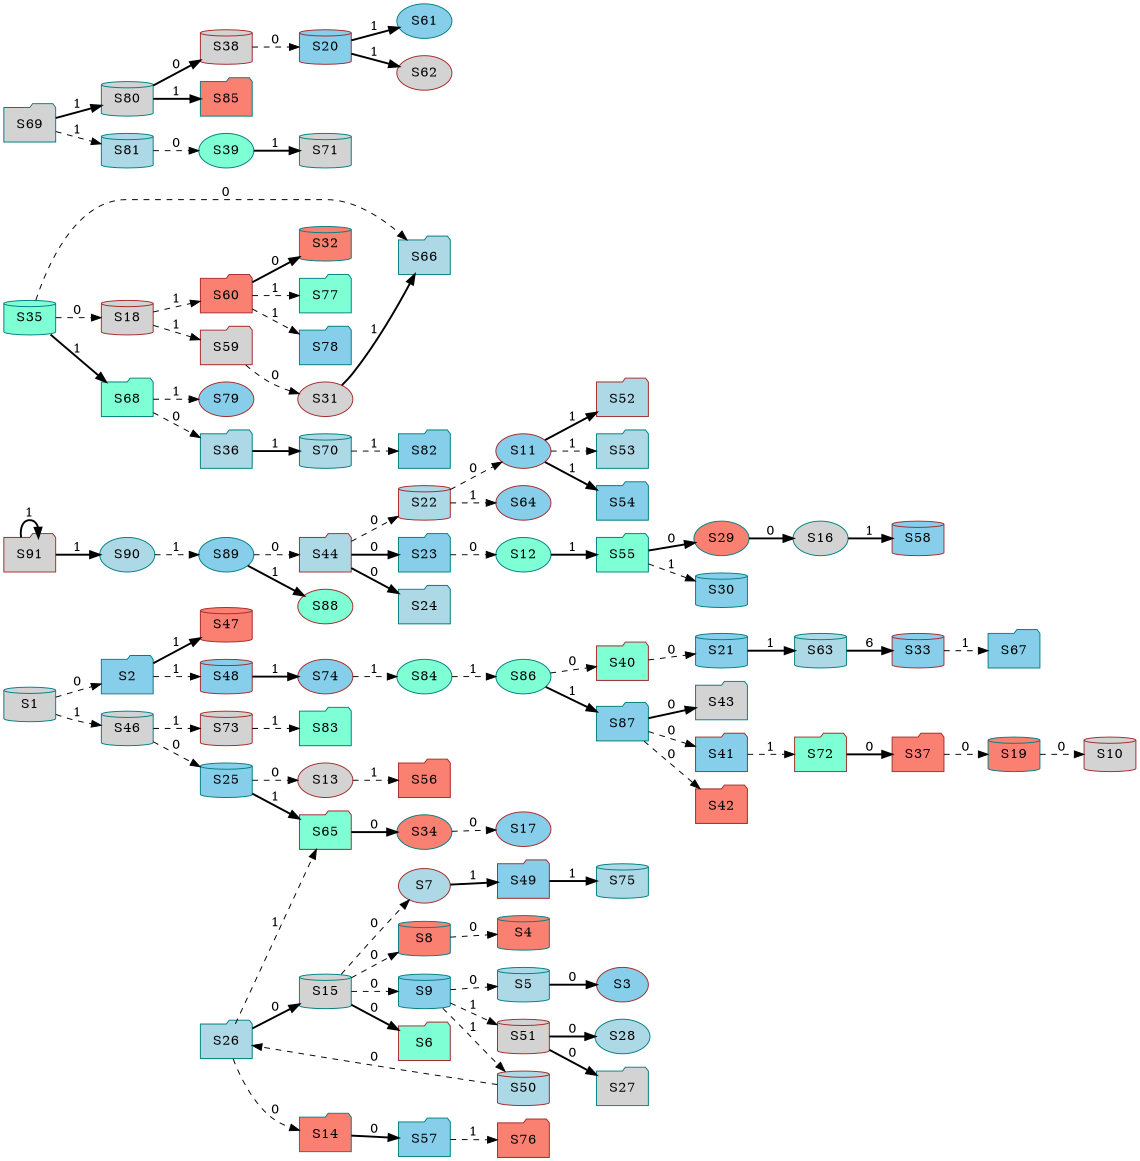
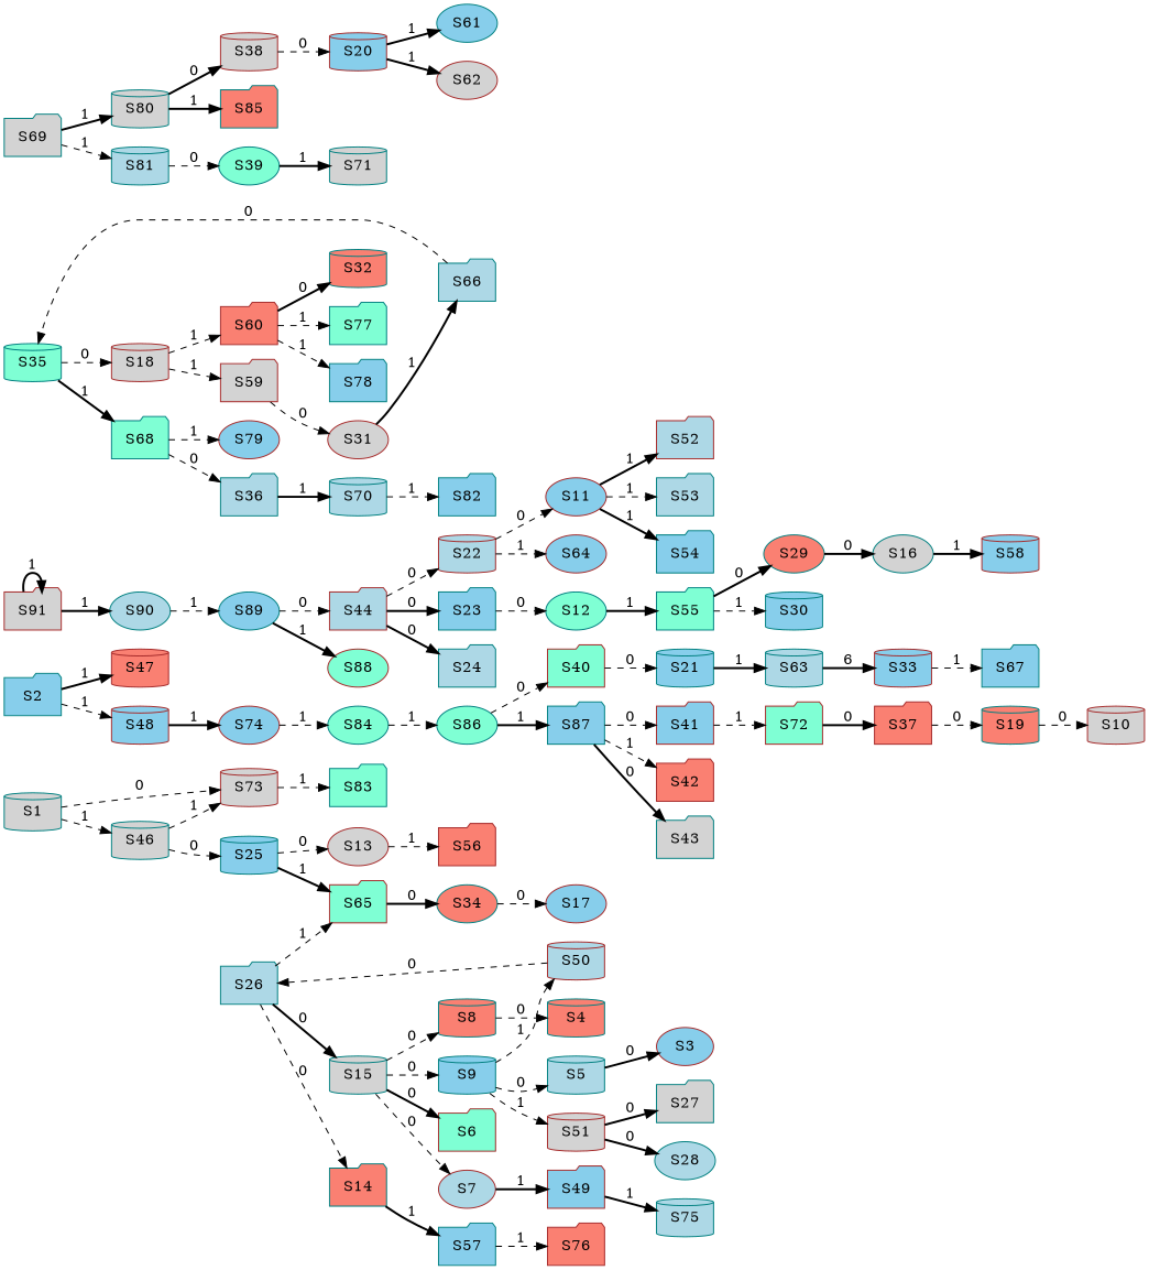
  strict digraph {
    rankdir=LR
    node [color=teal fillcolor=skyblue shape=folder style=filled]
    edge [style=dashed]
    S1 [fillcolor=lightgrey shape=cylinder]
    S2
    S46 [fillcolor=lightgrey shape=cylinder]
    S47 [color=brown fillcolor=salmon shape=cylinder]
    S48 [color=brown shape=cylinder]
    S25 [shape=cylinder]
    S73 [color=brown fillcolor=lightgrey shape=cylinder]
    S74 [color=brown shape=ellipse]
    S5 [fillcolor=lightblue shape=cylinder]
    S3 [color=brown shape=ellipse]
    S8 [fillcolor=salmon shape=cylinder]
    S4 [fillcolor=salmon shape=cylinder]
    S9 [shape=cylinder]
    S50 [color=brown fillcolor=lightblue shape=cylinder]
    S51 [color=brown fillcolor=lightgrey shape=cylinder]
    S26 [fillcolor=lightblue]
    S27 [fillcolor=lightgrey]
    S28 [fillcolor=lightblue shape=ellipse]
    S15 [fillcolor=lightgrey shape=cylinder]
    S6 [color=brown fillcolor=aquamarine]
    S7 [color=brown fillcolor=lightblue shape=ellipse]
    S49 [color=brown]
    S75 [fillcolor=lightblue shape=cylinder]
    S19 [fillcolor=salmon shape=cylinder]
    S10 [color=brown fillcolor=lightgrey shape=cylinder]
    S22 [color=brown fillcolor=lightblue shape=cylinder]
    S11 [color=brown shape=ellipse]
    S64 [color=brown shape=ellipse]
    S52 [color=brown fillcolor=lightblue]
    S53 [fillcolor=lightblue]
    S54
    S12 [fillcolor=aquamarine shape=ellipse]
    S23
    S55 [fillcolor=aquamarine]
    S29 [fillcolor=salmon shape=ellipse]
    S30 [shape=cylinder]
    S13 [color=brown fillcolor=lightgrey shape=ellipse]
    S65 [color=brown fillcolor=aquamarine]
    S56 [color=brown fillcolor=salmon]
    S34 [fillcolor=salmon shape=ellipse]
    S14 [fillcolor=salmon]
    S57
    S76 [color=brown fillcolor=salmon]
    S16 [fillcolor=lightgrey shape=ellipse]
    S58 [color=brown shape=cylinder]
    S17 [color=brown shape=ellipse]
    S35 [fillcolor=aquamarine shape=cylinder]
    S18 [color=brown fillcolor=lightgrey shape=cylinder]
    S68 [fillcolor=aquamarine]
    S59 [color=brown fillcolor=lightgrey]
    S60 [color=brown fillcolor=salmon]
    S36 [fillcolor=lightblue]
    S79 [color=brown shape=ellipse]
    S69 [fillcolor=lightgrey]
    S80 [fillcolor=lightgrey shape=cylinder]
    S81 [fillcolor=lightblue shape=cylinder]
    S31 [color=brown fillcolor=lightgrey shape=ellipse]
    S32 [fillcolor=salmon shape=cylinder]
    S77 [fillcolor=aquamarine]
    S78
    S37 [color=brown fillcolor=salmon]
    S38 [color=brown fillcolor=lightgrey shape=cylinder]
    S20 [color=brown shape=cylinder]
    S61 [shape=ellipse]
    S62 [color=brown fillcolor=lightgrey shape=ellipse]
    S40 [color=brown fillcolor=aquamarine]
    S21 [shape=cylinder]
    S63 [fillcolor=lightblue shape=cylinder]
    S33 [color=brown shape=cylinder]
    S44 [color=brown fillcolor=lightblue]
    S24 [fillcolor=lightblue]
    S83 [fillcolor=aquamarine]
    S66 [fillcolor=lightblue]
    S67
    S70 [fillcolor=lightblue shape=cylinder]
    S82
    S72 [color=brown fillcolor=aquamarine]
    S85 [fillcolor=salmon]
    S39 [fillcolor=aquamarine shape=ellipse]
    S71 [fillcolor=lightgrey shape=cylinder]
    S86 [fillcolor=aquamarine shape=ellipse]
    S87
    S41 [color=brown]
    S42 [color=brown fillcolor=salmon]
    S43 [fillcolor=lightgrey]
    S89 [shape=ellipse]
    S88 [color=brown fillcolor=aquamarine shape=ellipse]
    S84 [fillcolor=aquamarine shape=ellipse]
    S90 [fillcolor=lightblue shape=ellipse]
    S91 [color=brown fillcolor=lightgrey]
-   S1 -> S2 [label=0]
+   S1 -> S73 [label=0]
    S1 -> S46 [label=1]
    S2 -> S47 [label=1 style=bold]
    S2 -> S48 [label=1]
    S46 -> S25 [label=0]
    S46 -> S73 [label=1]
    S48 -> S74 [label=1 style=bold]
    S25 -> S13 [label=0]
    S25 -> S65 [label=1 style=bold]
    S73 -> S83 [label=1]
    S74 -> S84 [label=1]
    S5 -> S3 [label=0 style=bold]
    S8 -> S4 [label=0]
    S9 -> S5 [label=0]
    S9 -> S50 [label=1]
    S9 -> S51 [label=1]
    S50 -> S26 [label=0]
    S51 -> S27 [label=0 style=bold]
    S51 -> S28 [label=0 style=bold]
    S26 -> S15 [label=0 style=bold]
    S26 -> S65 [label=1]
    S26 -> S14 [label=0]
    S15 -> S8 [label=0]
    S15 -> S9 [label=0]
    S15 -> S6 [label=0 style=bold]
    S15 -> S7 [label=0]
    S7 -> S49 [label=1 style=bold]
    S49 -> S75 [label=1 style=bold]
    S19 -> S10 [label=0]
    S22 -> S11 [label=0]
    S22 -> S64 [label=1]
    S11 -> S52 [label=1 style=bold]
    S11 -> S53 [label=1]
    S11 -> S54 [label=1 style=bold]
    S12 -> S55 [label=1 style=bold]
    S23 -> S12 [label=0]
    S55 -> S29 [label=0 style=bold]
    S55 -> S30 [label=1]
    S29 -> S16 [label=0 style=bold]
    S13 -> S56 [label=1]
    S65 -> S34 [label=0 style=bold]
    S34 -> S17 [label=0]
-   S14 -> S57 [label=0 style=bold]
+   S14 -> S57 [label=1 style=bold]
    S57 -> S76 [label=1]
    S16 -> S58 [label=1 style=bold]
    S35 -> S18 [label=0]
    S35 -> S68 [label=1 style=bold]
    S18 -> S59 [label=1]
    S18 -> S60 [label=1]
    S68 -> S36 [label=0]
    S68 -> S79 [label=1]
    S59 -> S31 [label=0]
    S60 -> S32 [label=0 style=bold]
    S60 -> S77 [label=1]
    S60 -> S78 [label=1]
    S36 -> S70 [label=1 style=bold]
    S69 -> S80 [label=1 style=bold]
    S69 -> S81 [label=1]
    S80 -> S38 [label=0 style=bold]
    S80 -> S85 [label=1 style=bold]
    S81 -> S39 [label=0]
    S31 -> S66 [label=1 style=bold]
    S37 -> S19 [label=0]
    S38 -> S20 [label=0]
    S20 -> S61 [label=1 style=bold]
    S20 -> S62 [label=1 style=bold]
    S40 -> S21 [label=0]
    S21 -> S63 [label=1 style=bold]
    S63 -> S33 [label=6 style=bold]
    S33 -> S67 [label=1]
    S44 -> S22 [label=0]
    S44 -> S23 [label=0 style=bold]
    S44 -> S24 [label=0 style=bold]
-   S35 -> S66 [label=0]
+   S66 -> S35 [label=0]
    S70 -> S82 [label=1]
    S72 -> S37 [label=0 style=bold]
    S39 -> S71 [label=1 style=bold]
    S86 -> S40 [label=0]
    S86 -> S87 [label=1 style=bold]
    S87 -> S41 [label=0]
-   S87 -> S42 [label=0]
+   S87 -> S42 [label=1]
    S87 -> S43 [label=0 style=bold]
    S41 -> S72 [label=1]
    S89 -> S44 [label=0]
    S89 -> S88 [label=1 style=bold]
    S84 -> S86 [label=1]
    S90 -> S89 [label=1]
    S91 -> S90 [label=1 style=bold]
    S91 -> S91 [label=1 style=bold]
  }
